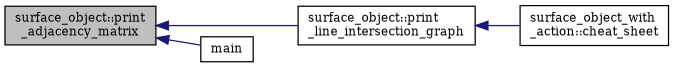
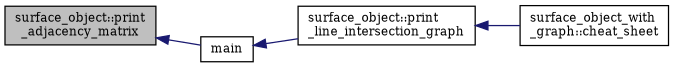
  digraph {
    fontname="DejaVu Serif"
    rankdir=LR
    node [color=black fillcolor=white fontname="DejaVu Serif" fontsize=10 shape=record style=filled]
    edge [color=midnightblue dir=back fontname="DejaVu Serif" fontsize=10 labelfontname=Helvetica labelfontsize=10 style=solid]
    n1 [fillcolor=grey75 fontcolor=black height=0.2 label="surface_object::print\l_adjacency_matrix" width=0.4]
    n2 [height=0.2 label="surface_object::print\l_line_intersection_graph" width=0.4]
    n3 [height=0.2 label=main width=0.4]
-   n4 [height=0.2 label="surface_object_with\l_action::cheat_sheet" width=0.4]
-   n1 -> n2
+   n4 [height=0.2 label="surface_object_with\l_graph::cheat_sheet" width=0.4]
+   n3 -> n2
    n1 -> n3
    n2 -> n4
  }
